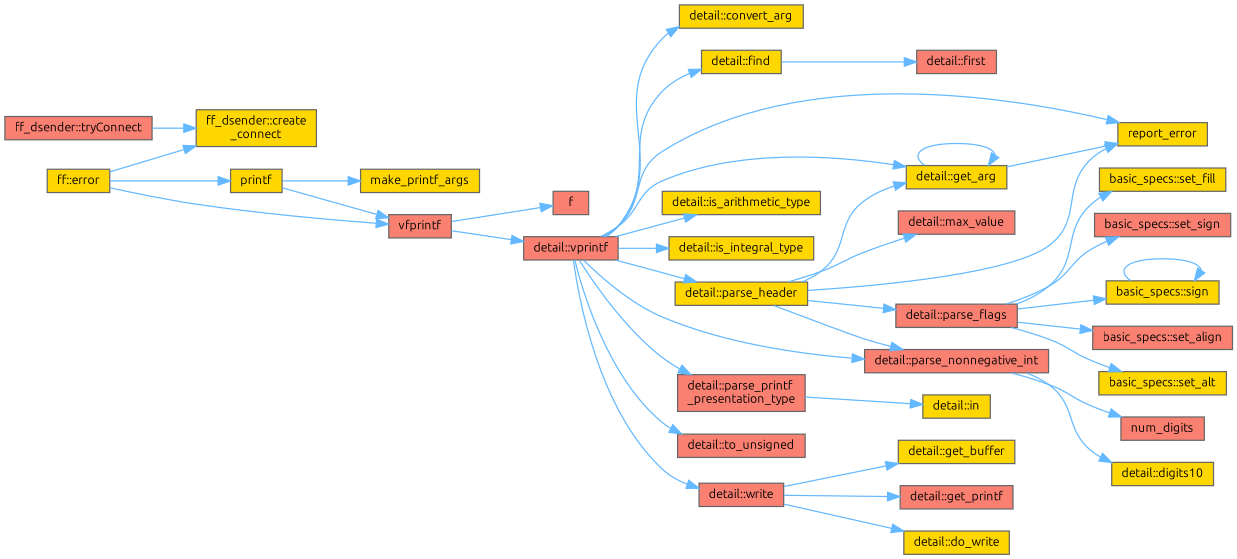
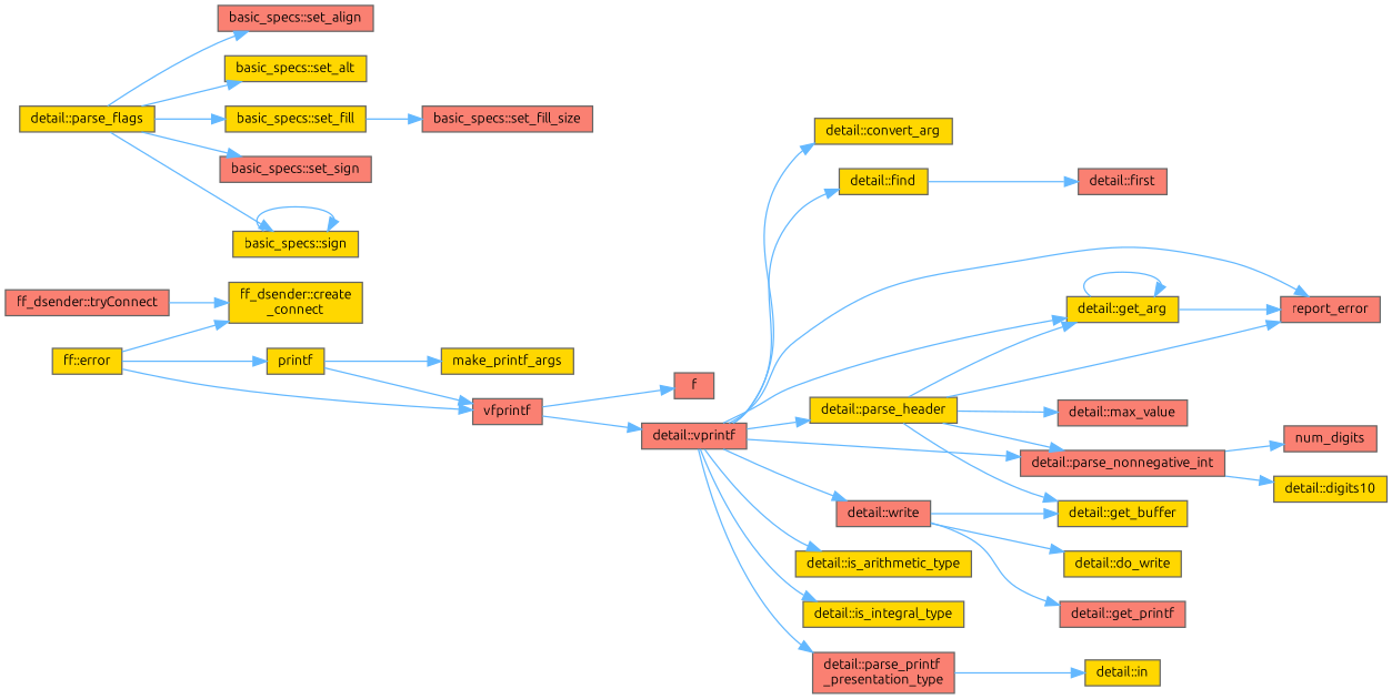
  digraph {
    fontname=Ubuntu
    rankdir=LR
    node [color=grey40 fillcolor=salmon fontname=Ubuntu fontsize=10 shape=box style=filled]
    edge [color=steelblue1 fontname=Ubuntu fontsize=10 labelfontname=Helvetica labelfontsize=10 style=solid]
    n1 [color=gray40 fontcolor=black height=0.2 label="ff_dsender::tryConnect" width=0.4]
    n2 [fillcolor=gold height=0.2 label="ff_dsender::create\l_connect" width=0.4]
    n3 [fillcolor=gold height=0.2 label="ff::error" width=0.4]
    n4 [fillcolor=gold height=0.2 label=printf width=0.4]
    n5 [height=0.2 label=vfprintf width=0.4]
    n6 [fillcolor=gold height=0.2 label=make_printf_args width=0.4]
    n7 [height=0.2 label=f width=0.4]
    n8 [height=0.2 label="detail::vprintf" width=0.4]
    n9 [fillcolor=gold height=0.2 label="detail::convert_arg" width=0.4]
    n10 [fillcolor=gold height=0.2 label="detail::find" width=0.4]
    n11 [fillcolor=gold height=0.2 label="detail::get_arg" width=0.4]
-   n12 [fillcolor=gold height=0.2 label=report_error width=0.4]
+   n12 [height=0.2 label=report_error width=0.4]
    n13 [fillcolor=gold height=0.2 label="detail::is_arithmetic_type" width=0.4]
    n14 [fillcolor=gold height=0.2 label="detail::is_integral_type" width=0.4]
    n15 [fillcolor=gold height=0.2 label="detail::parse_header" width=0.4]
    n16 [height=0.2 label="detail::parse_nonnegative_int" width=0.4]
    n17 [height=0.2 label="detail::parse_printf\l_presentation_type" width=0.4]
-   n18 [height=0.2 label="detail::to_unsigned" width=0.4]
    n19 [height=0.2 label="detail::write" width=0.4]
    n20 [height=0.2 label="detail::first" width=0.4]
    n21 [height=0.2 label="detail::max_value" width=0.4]
-   n22 [height=0.2 label="detail::parse_flags" width=0.4]
+   n22 [fillcolor=gold height=0.2 label="detail::parse_flags" width=0.4]
    n23 [fillcolor=gold height=0.2 label="detail::digits10" width=0.4]
    n24 [height=0.2 label=num_digits width=0.4]
    n25 [fillcolor=gold height=0.2 label="detail::in" width=0.4]
    n26 [fillcolor=gold height=0.2 label="detail::do_write" width=0.4]
    n27 [fillcolor=gold height=0.2 label="detail::get_buffer" width=0.4]
    n28 [height=0.2 label="detail::get_printf" width=0.4]
    n29 [height=0.2 label="basic_specs::set_align" width=0.4]
    n30 [fillcolor=gold height=0.2 label="basic_specs::set_alt" width=0.4]
    n31 [fillcolor=gold height=0.2 label="basic_specs::set_fill" width=0.4]
    n32 [height=0.2 label="basic_specs::set_sign" width=0.4]
    n33 [fillcolor=gold height=0.2 label="basic_specs::sign" width=0.4]
+   n34 [height=0.2 label="basic_specs::set_fill_size" width=0.4]
    n1 -> n2
    n3 -> n2
    n3 -> n4
    n3 -> n5
    n4 -> n5
    n4 -> n6
    n5 -> n7
    n5 -> n8
    n8 -> n9
    n8 -> n10
    n8 -> n11
    n8 -> n12
    n8 -> n13
    n8 -> n14
    n8 -> n15
    n8 -> n16
    n8 -> n17
-   n8 -> n18
    n8 -> n19
    n10 -> n20
    n11 -> n11
    n11 -> n12
    n15 -> n11
    n15 -> n12
    n15 -> n16
    n15 -> n21
-   n15 -> n22
+   n15 -> n27
    n16 -> n23
    n16 -> n24
    n17 -> n25
    n19 -> n26
    n19 -> n27
    n19 -> n28
    n22 -> n29
    n22 -> n30
    n22 -> n31
    n22 -> n32
    n22 -> n33
+   n31 -> n34
    n33 -> n33
  }
